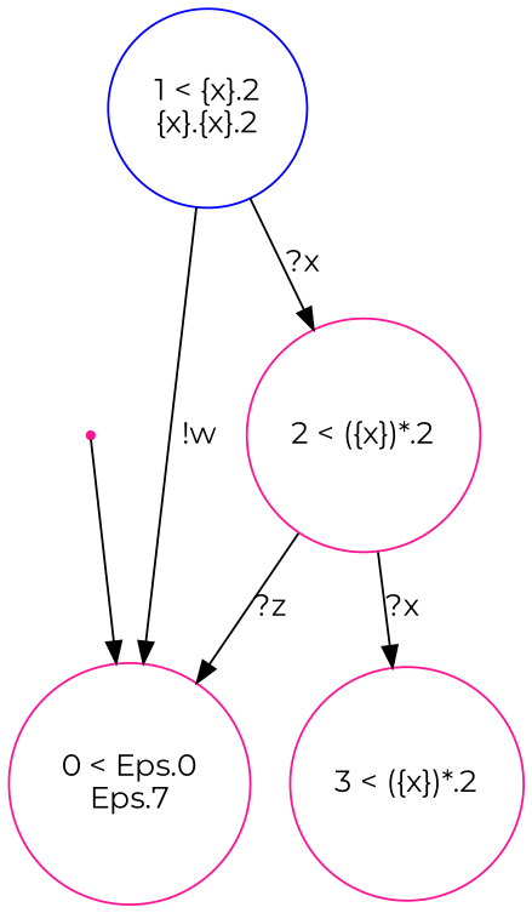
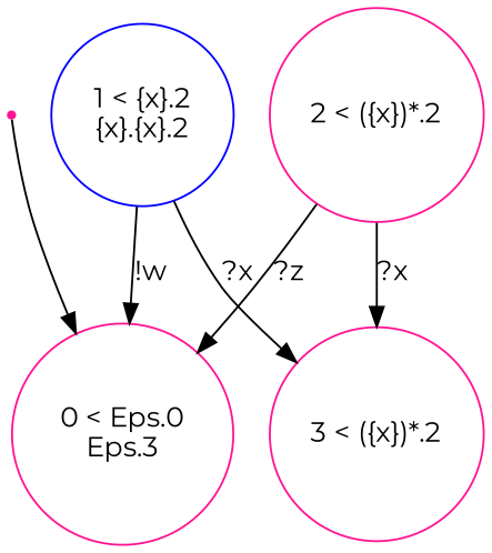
  digraph {
    fontname=Montserrat
    node [color=deeppink fontname=Montserrat shape=circle]
    edge [fontname=Montserrat]
    ENTRY [shape=point]
-   n2 [label="0 < Eps.0\nEps.7\n"]
+   n2 [label="0 < Eps.0\nEps.3\n"]
    n3 [label="3 < ({x})*.2\n"]
    n4 [label="2 < ({x})*.2\n"]
    n5 [color=blue label="1 < {x}.2\n{x}.{x}.2\n"]
    ENTRY -> n2
    n4 -> n2 [label="?z"]
    n4 -> n3 [label="?x"]
    n5 -> n2 [label="!w"]
-   n5 -> n4 [label="?x"]
+   n5 -> n3 [label="?x"]
  }
